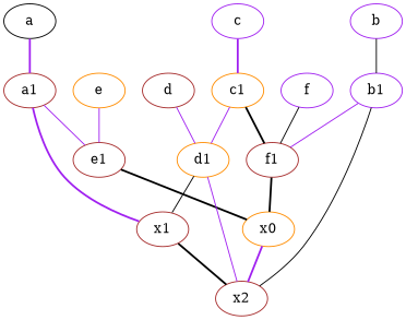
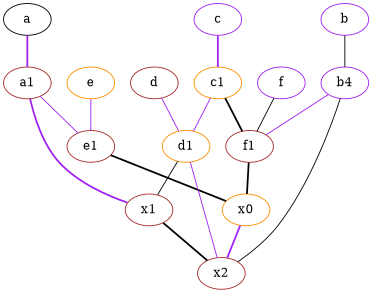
  graph {
    node [color=brown labelfontsize=50]
    edge [color=purple style=solid]
    x1
    x2
    a [color=black]
    a1
    e1
    f1
    c1 [color=darkorange]
    d1 [color=darkorange]
    x0 [color=darkorange]
-   b1 [color=purple]
+   b1 [color=purple label=b4]
    b [color=purple]
    c [color=purple]
    d
    e [color=darkorange]
    f [color=purple]
    x1 -- x2 [color=black style=bold]
    a -- a1 [style=bold]
    a1 -- x1 [style=bold]
    a1 -- e1
    e1 -- x0 [color=black style=bold]
    f1 -- x0 [color=black style=bold]
    c1 -- f1 [color=black style=bold]
    c1 -- d1
    d1 -- x1 [color=black]
    d1 -- x2
    x0 -- x2 [style=bold]
    b1 -- x2 [color=black]
    b1 -- f1
    b -- b1 [color=black]
    c -- c1 [style=bold]
    d -- d1
    e -- e1
    f -- f1 [color=black]
  }
